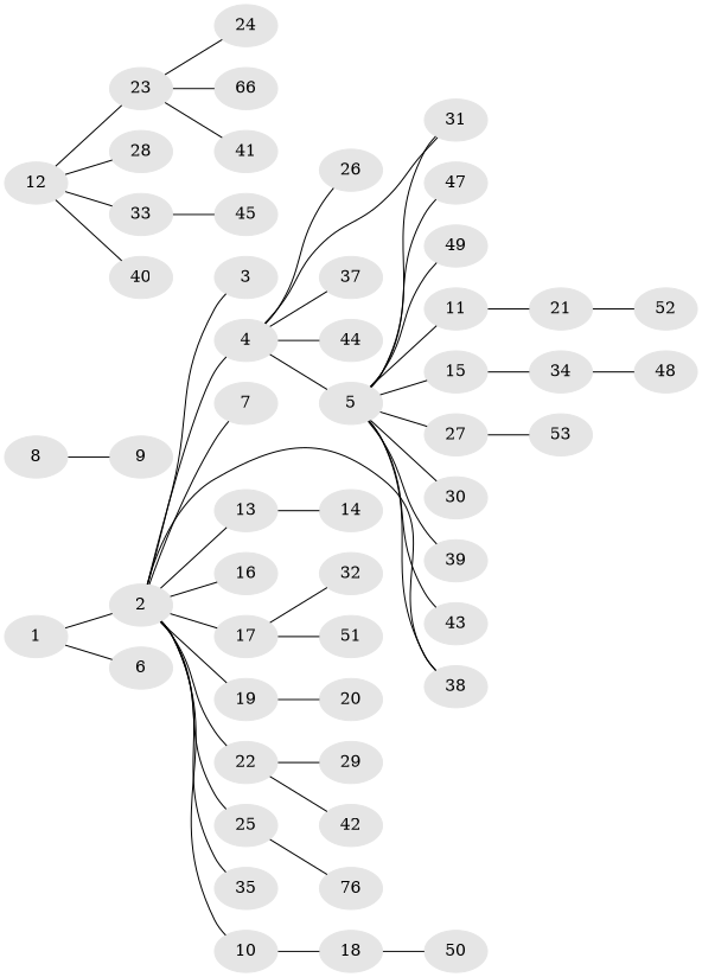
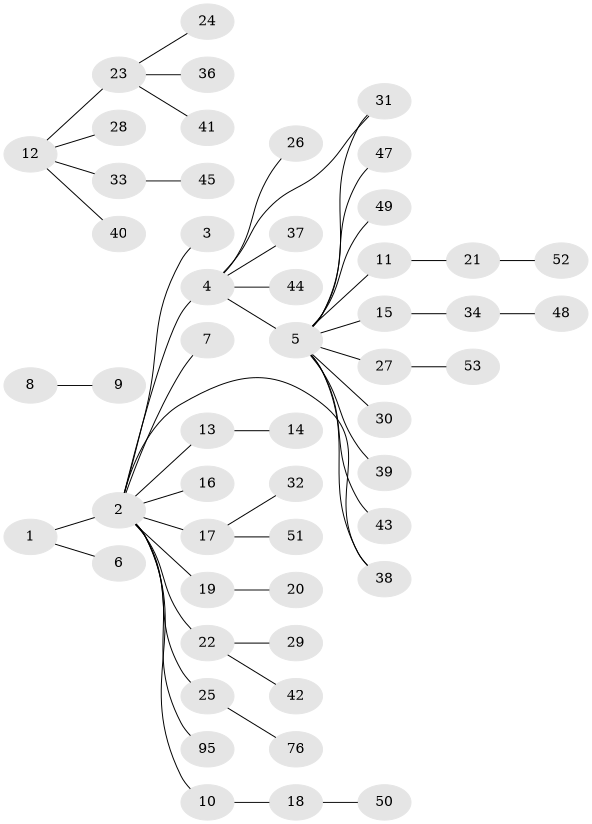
  graph {
    rankdir=LR
    node [color=gray90 style=filled]
    1
    2
    6
    3
    4
    7
    10
    13
    16
    17
    19
    22
    25
-   35
+   35 [label=95]
    38
    8
    9
    5
    26
    31
    37
    44
    18
    14
    32
    51
    20
    21
    52
    29
    42
    n32 [label=76]
    11
    15
    27
    30
    39
    43
    47
    49
    12
    23
    28
    33
    40
    34
    53
    50
    24
-   36 [label=66]
+   36
    41
    45
    48
    1 -- 2
    1 -- 6
    2 -- 3
    2 -- 4
    2 -- 7
    2 -- 10
    2 -- 13
    2 -- 16
    2 -- 17
    2 -- 19
    2 -- 22
    2 -- 25
    2 -- 35
    2 -- 38
    4 -- 5
    4 -- 26
    4 -- 31
    4 -- 37
    4 -- 44
    10 -- 18
    13 -- 14
    17 -- 32
    17 -- 51
    19 -- 20
    22 -- 29
    22 -- 42
    25 -- n32
    8 -- 9
    5 -- 38
    5 -- 31
    5 -- 11
    5 -- 15
    5 -- 27
    5 -- 30
    5 -- 39
    5 -- 43
    5 -- 47
    5 -- 49
    18 -- 50
    21 -- 52
    11 -- 21
    15 -- 34
    27 -- 53
    12 -- 23
    12 -- 28
    12 -- 33
    12 -- 40
    23 -- 24
    23 -- 36
    23 -- 41
    33 -- 45
    34 -- 48
  }
